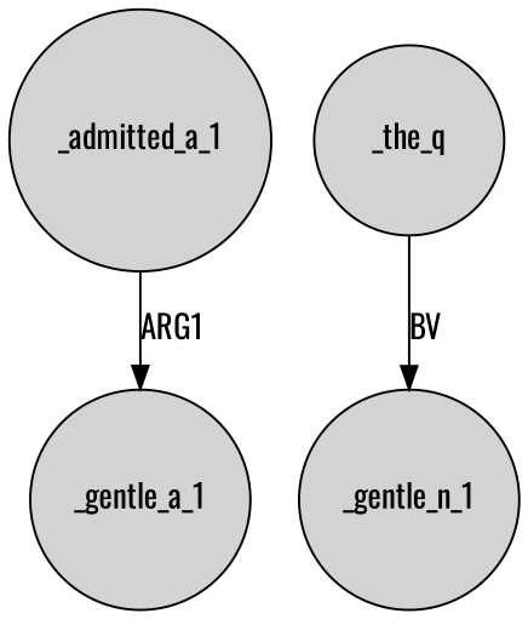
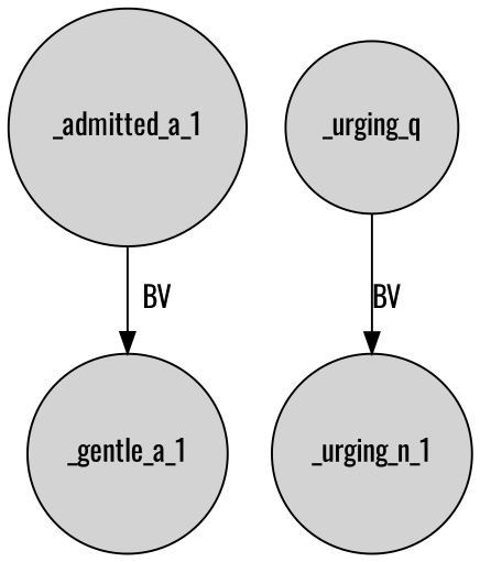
  digraph {
    fontname=Oswald
    node [fontname=Oswald shape=circle style=filled]
    edge [fontname=Oswald]
    _admitted_a_1
    _gentle_a_1
-   _the_q
-   _urging_n_1 [label=_gentle_n_1]
-   _admitted_a_1 -> _gentle_a_1 [label=ARG1]
+   _the_q [label=_urging_q]
+   _urging_n_1
+   _admitted_a_1 -> _gentle_a_1 [label=BV]
    _the_q -> _urging_n_1 [label=BV]
  }
